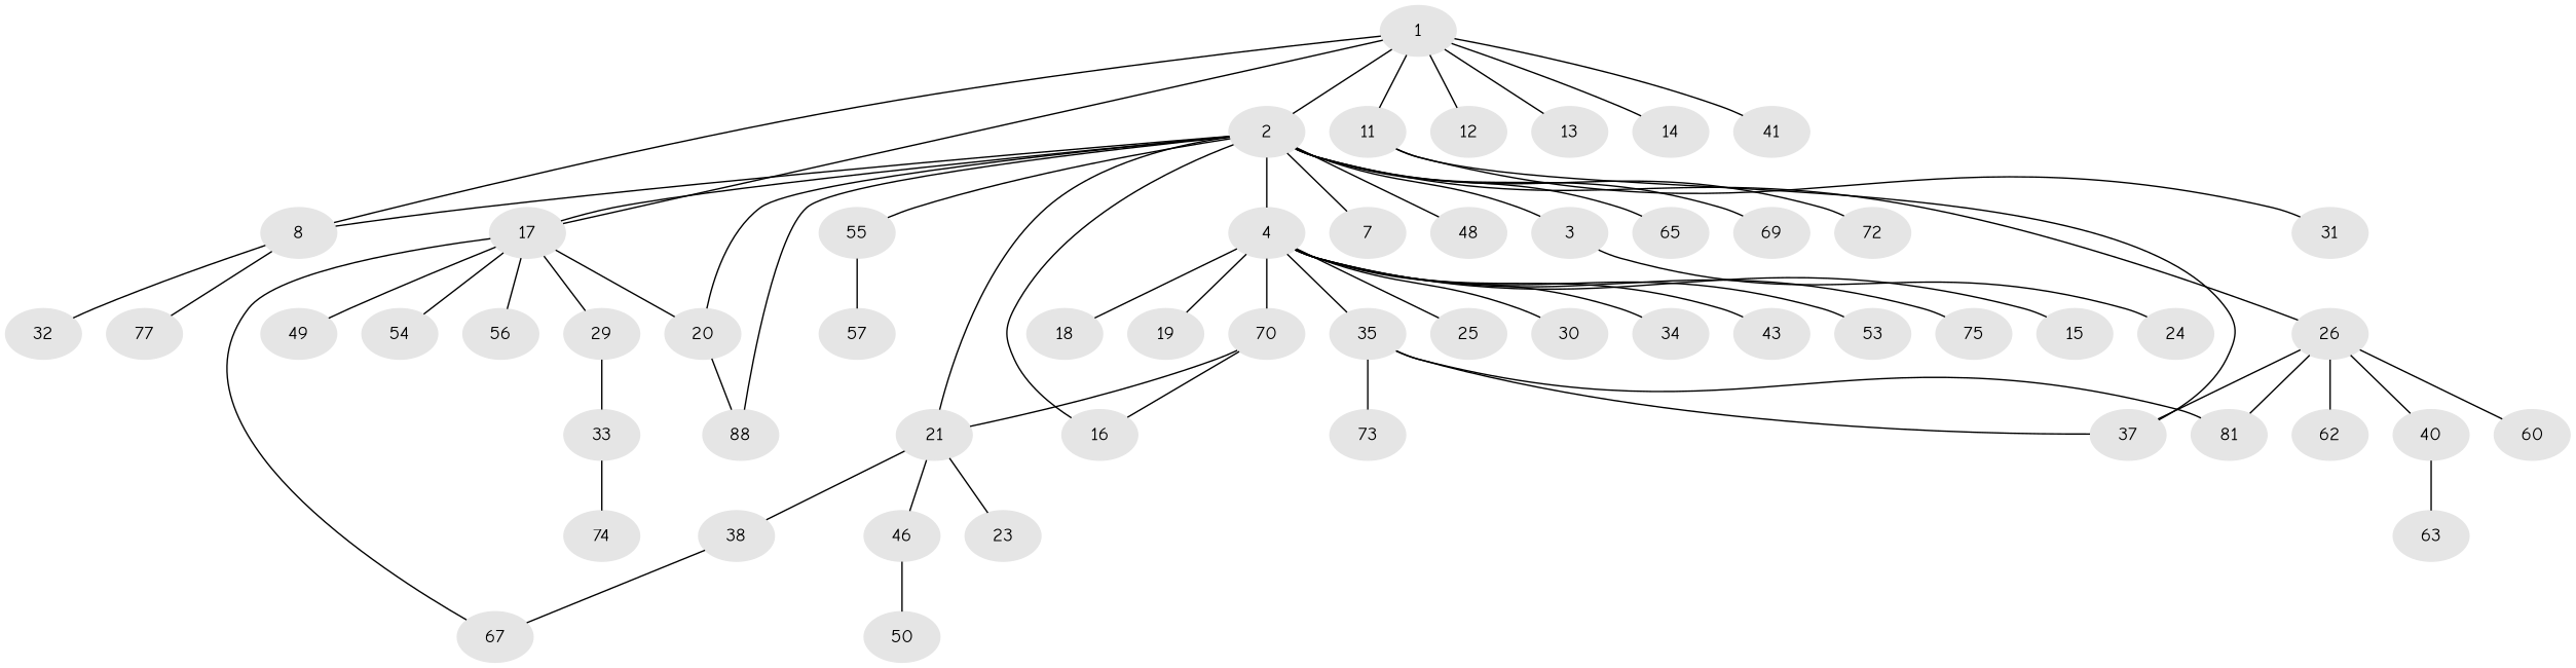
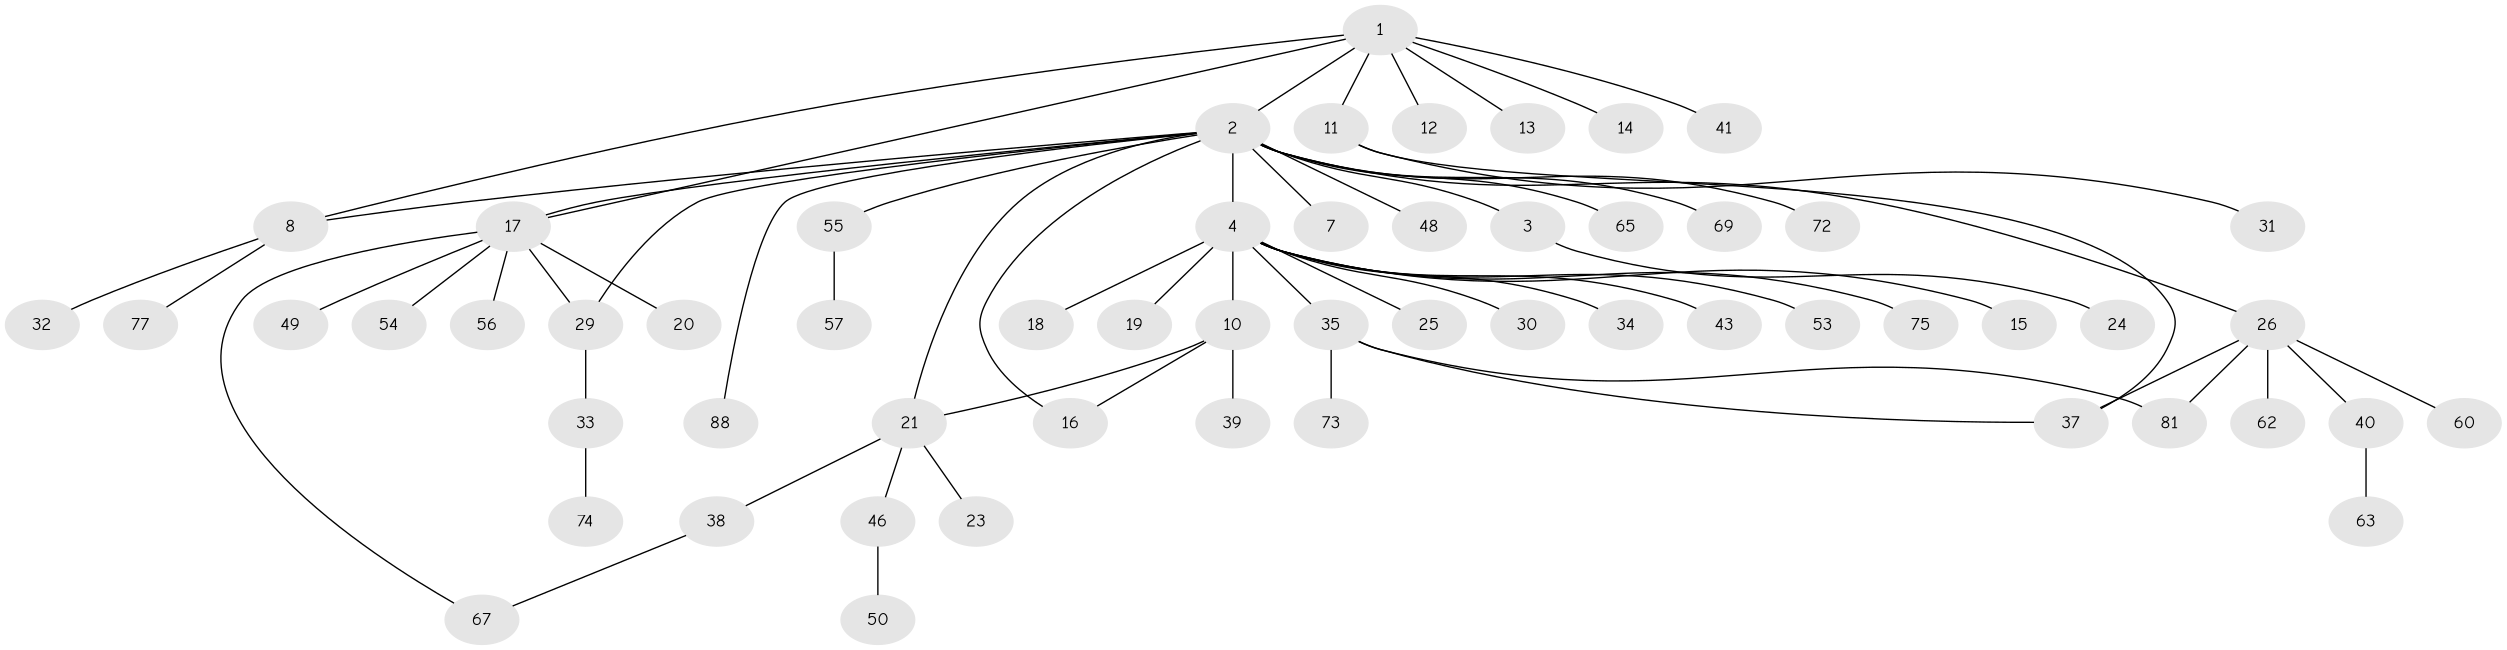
  graph {
    fontname="Comic Neue"
    node [color=gray90 fontname="Comic Neue" style=filled]
    edge [fontname="Comic Neue"]
    1 [super="+82"]
    2 [super="+9"]
    8 [super="+51"]
    11 [super="+29"]
    12
    13 [super="+43"]
    14 [super="+58"]
    17 [super="+27"]
    41
    3 [super="+60"]
    4 [super="+5"]
    7
    16 [super="+79"]
    21 [super="+45"]
    n15 [label=29 super="+64"]
    26 [super="+59"]
    n17 [label=88 super="+83"]
    48
    55 [super="+68"]
    65
    69 [super="+70"]
    72
    32
    77 [super="+84"]
    31 [super="+76"]
    37
    67 [super="+80"]
    20
    49
    54
    56
    24
-   10 [super="+47" label=70]
+   10 [super="+47"]
    15
    18 [super="+66"]
    19
    25
    30
    34
    35 [super="+44"]
    n41 [label=43]
    53
    75
    23
    38
    46
    33 [super="+36"]
    40
    n49 [label=60]
    62 [super="+78"]
    81
    57
+   39
    73
    50 [super="+52"]
    74
    63
    1 -- 2
    1 -- 8
    1 -- 11
    1 -- 12
    1 -- 13
    1 -- 14
    1 -- 17
    1 -- 41
    2 -- 8
    2 -- 17
    2 -- 3 [weight=2]
    2 -- 4 [weight=2]
    2 -- 7
    2 -- 16
    2 -- 21
-   2 -- 20
+   2 -- n15
    2 -- 26
    2 -- n17
    2 -- 48
    2 -- 55
    2 -- 65
    2 -- 69
    2 -- 72
    8 -- 32
    8 -- 77
    11 -- 31
    11 -- 37
    17 -- n15
    17 -- 67
    17 -- 20
    17 -- 49
    17 -- 54
    17 -- 56
    3 -- 24
    4 -- 10
    4 -- 15
    4 -- 18
    4 -- 19
    4 -- 25
    4 -- 30
    4 -- 34
    4 -- 35
    4 -- n41
    4 -- 53
    4 -- 75
    21 -- 23
    21 -- 38
    21 -- 46
    n15 -- 33
    26 -- 37
    26 -- 40
    26 -- n49
    26 -- 62 [weight=2]
    26 -- 81
    55 -- 57
-   20 -- n17
    10 -- 16
    10 -- 21
+   10 -- 39
    35 -- 37
    35 -- 81
    35 -- 73
    38 -- 67
    46 -- 50
    33 -- 74
    40 -- 63
  }
